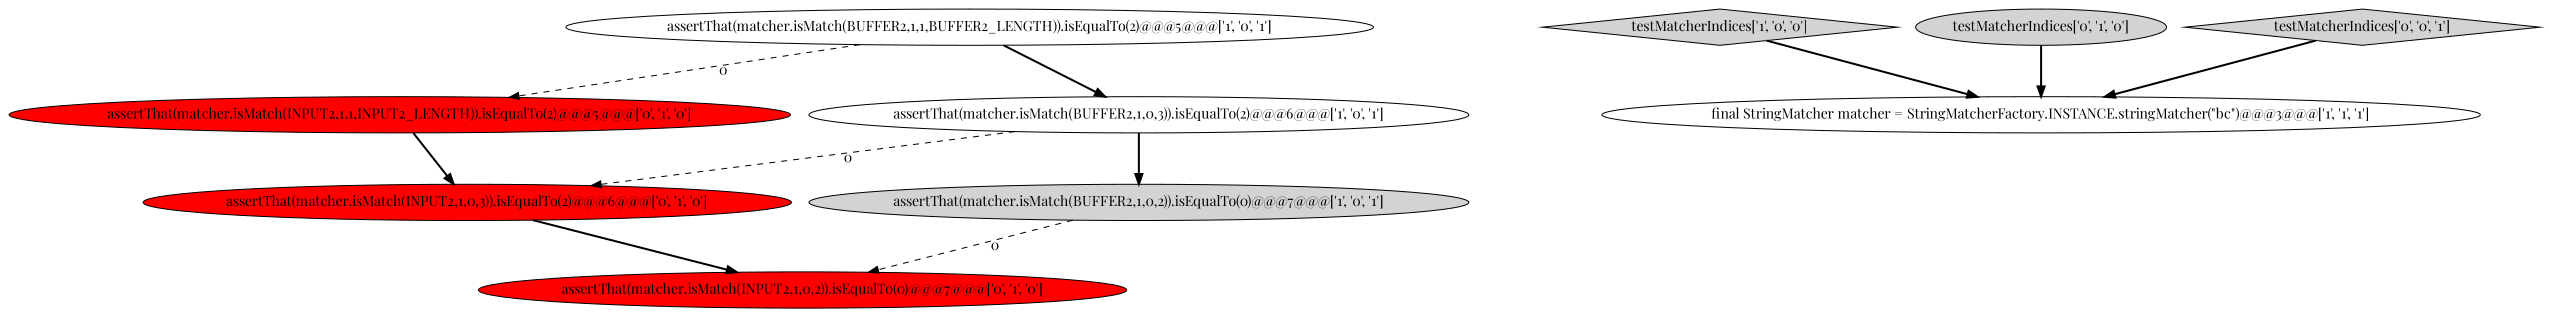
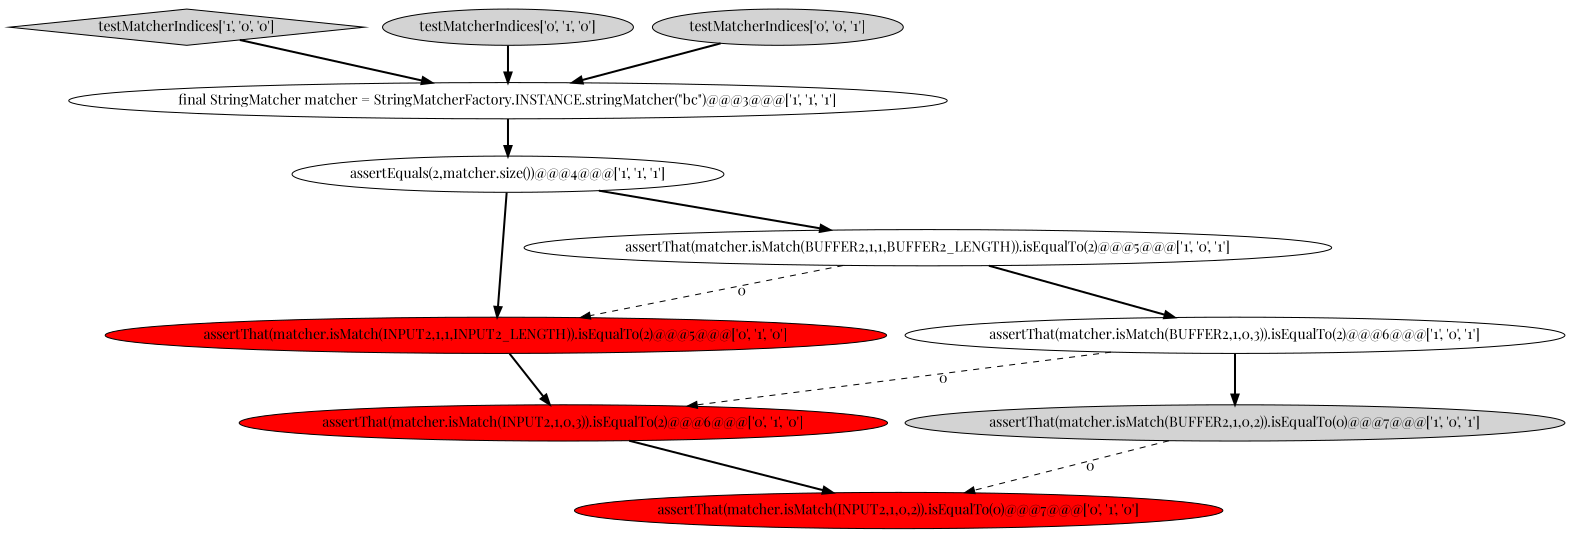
  digraph {
    fontname="Playfair Display"
    node [fillcolor=white fontname="Playfair Display" shape=ellipse style=filled]
    edge [fontname="Playfair Display" style=bold]
    n1 [fillcolor=red label="assertThat(matcher.isMatch(INPUT2,1,0,2)).isEqualTo(0)@@@7@@@['0', '1', '0']"]
+   n2 [label="assertEquals(2,matcher.size())@@@4@@@['1', '1', '1']"]
    n3 [label="assertThat(matcher.isMatch(BUFFER2,1,1,BUFFER2_LENGTH)).isEqualTo(2)@@@5@@@['1', '0', '1']"]
    n4 [fillcolor=red label="assertThat(matcher.isMatch(INPUT2,1,1,INPUT2_LENGTH)).isEqualTo(2)@@@5@@@['0', '1', '0']"]
    n5 [label="assertThat(matcher.isMatch(BUFFER2,1,0,3)).isEqualTo(2)@@@6@@@['1', '0', '1']"]
    n6 [fillcolor=red label="assertThat(matcher.isMatch(INPUT2,1,0,3)).isEqualTo(2)@@@6@@@['0', '1', '0']"]
    n7 [fillcolor=lightgray label="assertThat(matcher.isMatch(BUFFER2,1,0,2)).isEqualTo(0)@@@7@@@['1', '0', '1']"]
    n8 [fillcolor=lightgray label="testMatcherIndices['1', '0', '0']" shape=diamond]
    n9 [label="final StringMatcher matcher = StringMatcherFactory.INSTANCE.stringMatcher(\"bc\")@@@3@@@['1', '1', '1']"]
    n10 [fillcolor=lightgray label="testMatcherIndices['0', '1', '0']"]
-   n11 [fillcolor=lightgray label="testMatcherIndices['0', '0', '1']" shape=diamond]
+   n11 [fillcolor=lightgray label="testMatcherIndices['0', '0', '1']"]
+   n2 -> n3
+   n2 -> n4
    n3 -> n4 [label=0 style=dashed]
    n3 -> n5
    n4 -> n6
    n5 -> n6 [label=0 style=dashed]
    n5 -> n7
    n6 -> n1
    n7 -> n1 [label=0 style=dashed]
    n8 -> n9
+   n9 -> n2
    n10 -> n9
    n11 -> n9
  }
